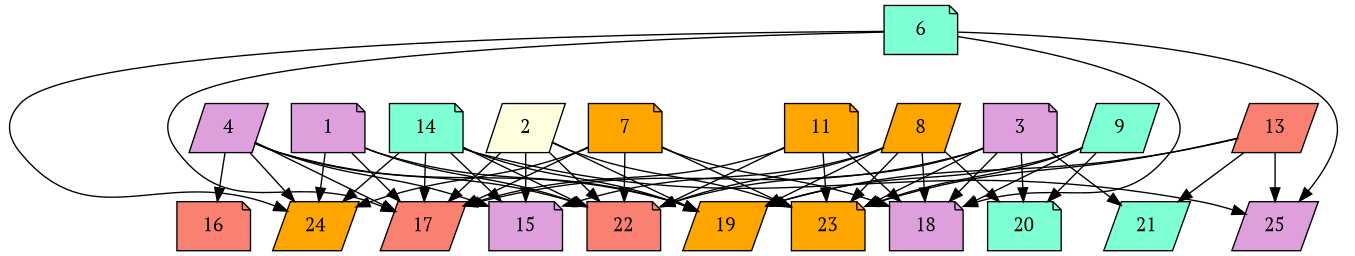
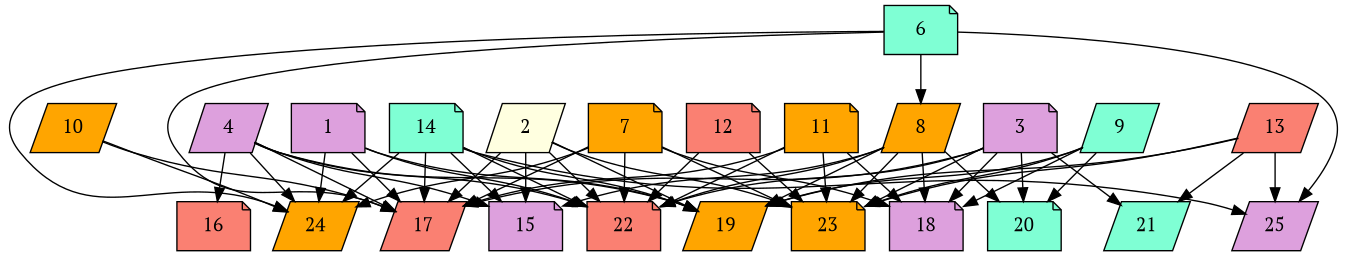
  digraph {
    fontname="PT Serif"
    node [alpha=0.07 fillcolor=orange fontname="PT Serif" shape=note style=filled]
    edge [fontname="PT Serif"]
    1 [expect_size=31811584 fillcolor=plum]
    17 [alpha=0.04 expect_size=34543616 fillcolor=salmon shape=parallelogram]
    19 [alpha=0.06 expect_size=39080960 shape=parallelogram]
    22 [alpha=0.10 expect_size=26161152 fillcolor=salmon]
    24 [expect_size=51260416 shape=parallelogram]
    2 [alpha=0.08 expect_size=46516224 fillcolor=lightyellow shape=parallelogram]
    15 [alpha=0.15 expect_size=21386240 fillcolor=plum]
    23 [alpha=0.13 expect_size=22982656]
    3 [alpha=0.02 expect_size=6009856 fillcolor=plum]
    18 [expect_size=12022784 fillcolor=plum]
    20 [alpha=0.01 expect_size=24862720 fillcolor=aquamarine]
    21 [alpha=0.06 expect_size=20674560 fillcolor=aquamarine shape=parallelogram]
    4 [alpha=0.14 expect_size=28582912 fillcolor=plum shape=parallelogram]
    16 [alpha=0.14 expect_size=21991424 fillcolor=salmon]
    6 [alpha=0.05 expect_size=36197376 fillcolor=aquamarine]
    25 [alpha=0.01 expect_size=27894784 fillcolor=plum shape=parallelogram]
    7 [alpha=0.10 expect_size=27366400]
    8 [alpha=0.11 expect_size=14845952 shape=parallelogram]
    9 [alpha=0.14 expect_size=36398080 fillcolor=aquamarine shape=parallelogram]
+   10 [alpha=0.18 expect_size=45032448 shape=parallelogram]
    11 [alpha=0.02 expect_size=42866688]
+   12 [alpha=0.19 expect_size=11990016 fillcolor=salmon]
    13 [alpha=0.12 expect_size=30152704 fillcolor=salmon shape=parallelogram]
    14 [alpha=0.10 expect_size=35869696 fillcolor=aquamarine]
    1 -> 17
    1 -> 19
    1 -> 22
    1 -> 24
    2 -> 17
    2 -> 19
    2 -> 22
    2 -> 15
    2 -> 23
    3 -> 17
    3 -> 22
    3 -> 23
    3 -> 18
    3 -> 20
    3 -> 21
    4 -> 17
    4 -> 19
    4 -> 22
    4 -> 24
    4 -> 15
    4 -> 16
    6 -> 17
    6 -> 24
-   6 -> 18
+   6 -> 8
    6 -> 25
    7 -> 17
    7 -> 22
    7 -> 24
    7 -> 23
    7 -> 18
    8 -> 19
    8 -> 22
    8 -> 15
    8 -> 23
    8 -> 18
    8 -> 20
    9 -> 19
    9 -> 23
    9 -> 18
    9 -> 20
+   10 -> 17
+   10 -> 24
    11 -> 17
    11 -> 22
    11 -> 23
    11 -> 18
+   12 -> 22
+   12 -> 23
    13 -> 19
    13 -> 23
    13 -> 21
    13 -> 25
    14 -> 17
    14 -> 19
    14 -> 22
    14 -> 24
    14 -> 15
    14 -> 25
  }
